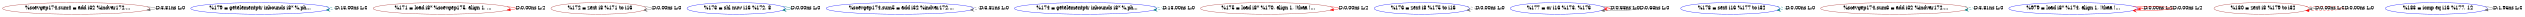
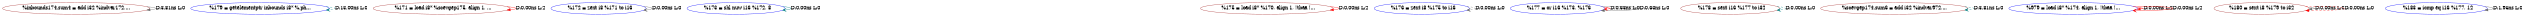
  digraph {
    node [color=blue]
    edge [arrowhead=vee color=gray40 style=solid]
-   n1 [color=brown label="  %scevgep174.sum4 = add i32 %indvar172,..."]
+   n1 [color=brown label="%inbounds174.sum4 = add i32 %indvar172,..."]
    n2 [label="%179 = getelementptr inbounds i8* %.ph..."]
    n3 [color=brown label="  %171 = load i8* %scevgep175, align 1, ..."]
-   n4 [color=brown label="  %172 = zext i8 %171 to i16"]
+   n4 [label="  %172 = zext i8 %171 to i16"]
    n5 [label="  %173 = shl nuw i16 %172, 8"]
-   n6 [label="  %scevgep174.sum5 = add i32 %indvar172,..."]
-   n7 [label="  %174 = getelementptr inbounds i8* %.ph..."]
    n8 [color=brown label="  %175 = load i8* %170, align 1, !tbaa !..."]
    n9 [label="  %176 = zext i8 %175 to i16"]
    n10 [label="  %177 = or i16 %173, %176"]
-   n11 [label="  %178 = sext i16 %177 to i32"]
-   n12 [color=brown label="  %scevgep174.sum6 = add i32 %indvar172,..."]
+   n11 [color=brown label="  %178 = sext i16 %177 to i32"]
+   n12 [color=brown label="%scevgep174.sum6 = add i32 %indvar972,..."]
    n13 [label="%979 = load i8* %174, align 1, !tbaa !..."]
-   n14 [color=brown label="  %180 = zext i8 %179 to i32"]
+   n14 [color=brown label="%180 = sext i8 %179 to i32"]
    n15 [label="  %183 = icmp eq i16 %177, 12"]
    n1 -> n1 [arrowhead=normal label="D:3.81ns L:0"]
    n2 -> n2 [color=teal label="D:13.00ns L:0" style=dashed]
    n3 -> n3 [arrowhead=normal color=red label="D:0.00ns L:2"]
    n4 -> n4 [label="D:0.00ns L:0"]
    n5 -> n5 [color=teal label="D:0.00ns L:0"]
-   n6 -> n6 [label="D:3.81ns L:0" style=dashed]
-   n7 -> n7 [color=teal label="D:13.00ns L:0" style=dashed]
    n8 -> n8 [arrowhead=normal color=red label="D:0.00ns L:2"]
    n9 -> n9 [label="D:0.00ns L:0" style=dashed]
    n10 -> n10 [color=red label="D:0.63ns L:0"]
    n10 -> n10 [arrowhead=normal label="D:0.63ns L:0"]
    n11 -> n11 [color=teal label="D:0.00ns L:0" style=dashed]
    n12 -> n12 [color=teal label="D:3.81ns L:0" style=dashed]
    n13 -> n13 [arrowhead=normal color=red label="D:0.00ns L:2"]
    n13 -> n13 [color=red label="D:0.00ns L:2"]
    n14 -> n14 [arrowhead=normal label="D:0.00ns L:0"]
    n14 -> n14 [arrowhead=normal color=red label="D:0.00ns L:0" style=dashed]
    n15 -> n15 [arrowhead=normal label="D:1.95ns L:0"]
  }
